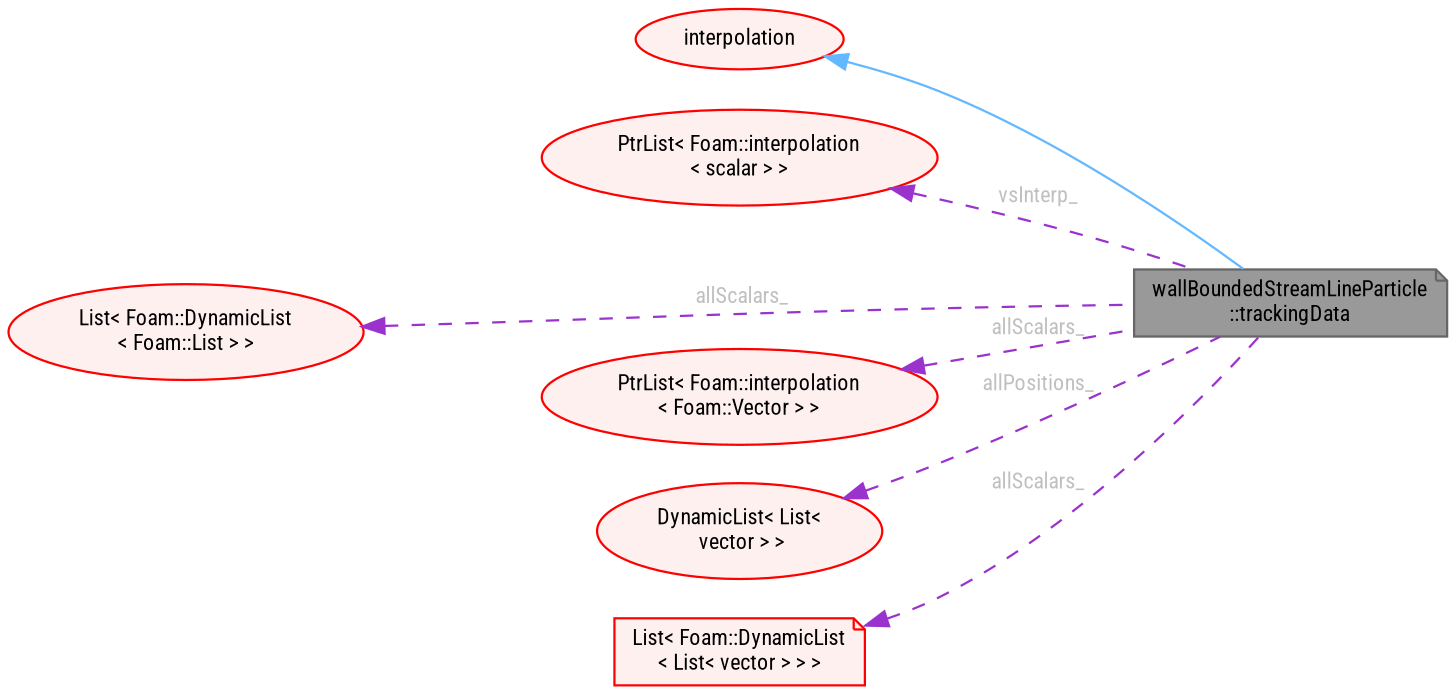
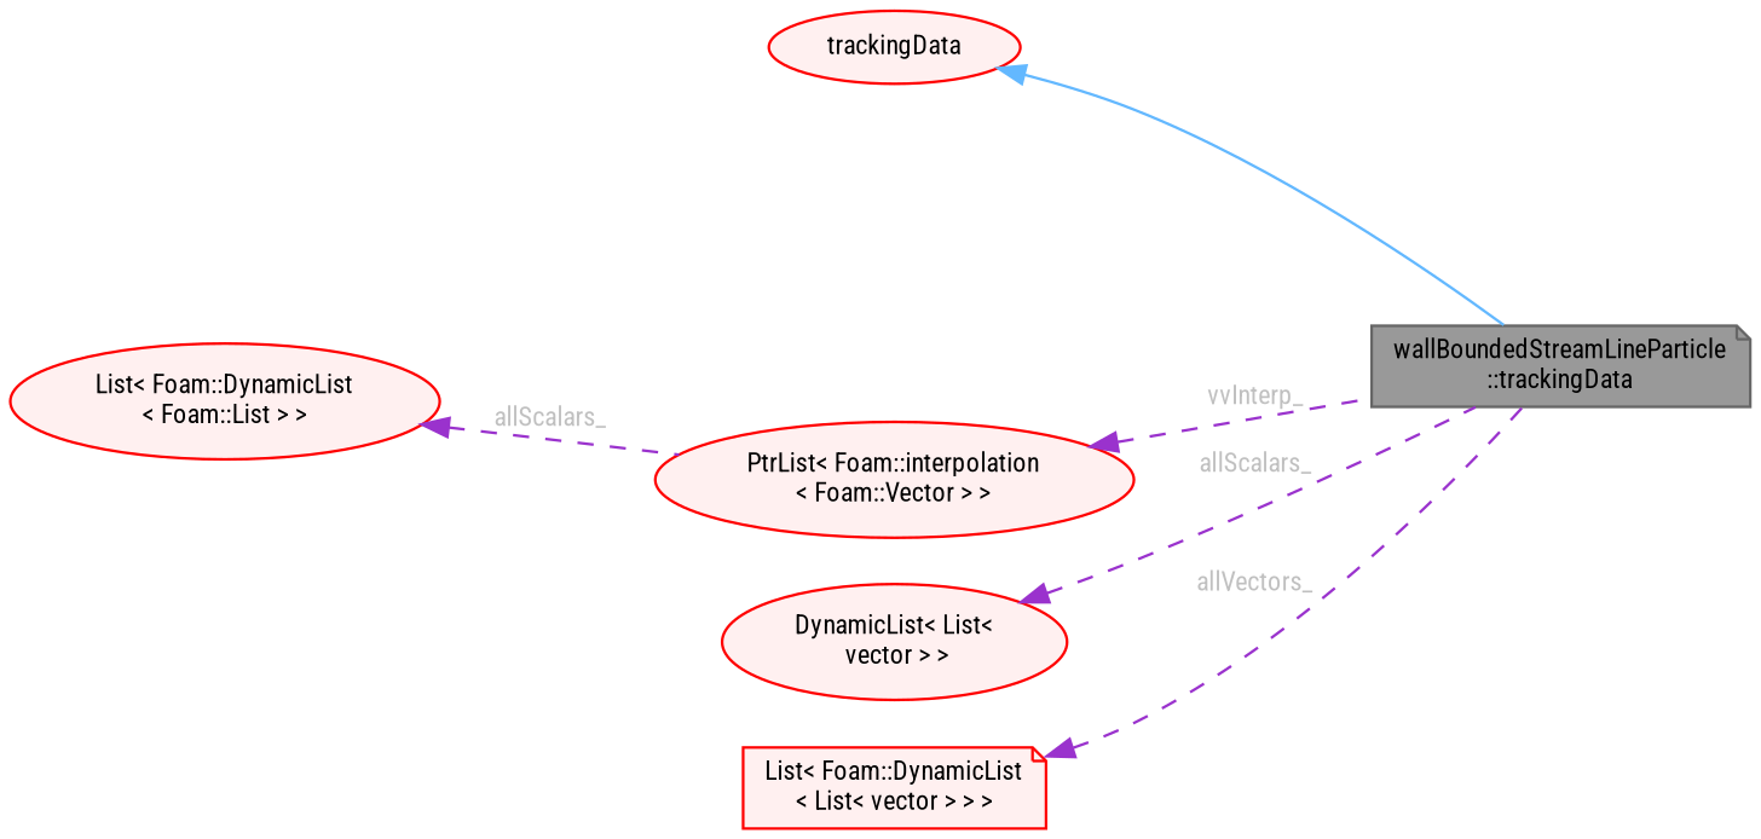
  digraph {
    fontname="Roboto Condensed"
    rankdir=LR
    node [color=red fillcolor="#FFF0F0" fontname="Roboto Condensed" fontsize=10 shape=ellipse style=filled]
    edge [color=darkorchid3 dir=back fontname="Roboto Condensed" fontsize=10 labelfontname=Helvetica labelfontsize=10 style=dashed fontcolor=grey]
    n1 [color=gray40 fillcolor=grey60 fontcolor=black height=0.2 label="wallBoundedStreamLineParticle\l::trackingData" shape=note width=0.4]
-   n2 [height=0.2 label=interpolation width=0.4]
-   n3 [height=0.2 label="PtrList\< Foam::interpolation\l\< scalar \> \>" width=0.4]
+   n2 [height=0.2 label=trackingData width=0.4]
    n4 [height=0.2 label="PtrList\< Foam::interpolation\l\< Foam::Vector \> \>" width=0.4]
    n5 [height=0.2 label="DynamicList\< List\<\l vector \> \>" width=0.4]
    n6 [height=0.2 label="List\< Foam::DynamicList\l\< Foam::List \> \>" width=0.4]
    n7 [height=0.2 label="List\< Foam::DynamicList\l\< List\< vector \> \> \>" shape=note width=0.4]
    n2 -> n1 [color=steelblue1 style=solid fontcolor=""]
-   n3 -> n1 [label=" vsInterp_"]
-   n4 -> n1 [label=" allScalars_"]
-   n5 -> n1 [label=" allPositions_"]
-   n6 -> n1 [label=" allScalars_"]
-   n7 -> n1 [label=" allScalars_"]
+   n4 -> n1 [label=" vvInterp_"]
+   n5 -> n1 [label=" allScalars_"]
+   n6 -> n4 [label=" allScalars_"]
+   n7 -> n1 [label=" allVectors_"]
  }
